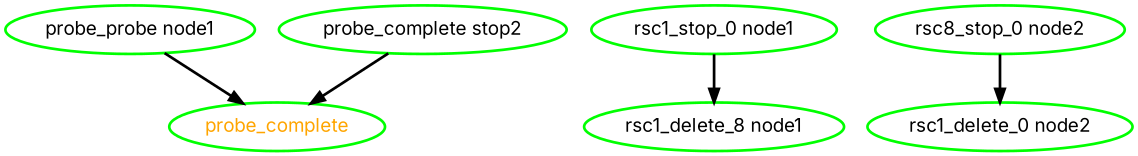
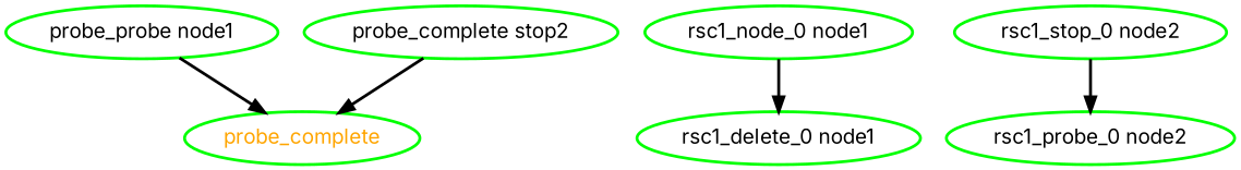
  digraph {
    fontname=Inter
    node [color=green fontcolor=black fontname=Inter style=bold]
    edge [fontname=Inter style=bold]
    probe_complete [fontcolor=orange]
    n2 [label="probe_probe node1"]
    n3 [label="probe_complete stop2"]
-   "rsc1_stop_0 node1"
-   "rsc1_delete_0 node1" [label="rsc1_delete_8 node1"]
-   "rsc1_stop_0 node2" [label="rsc8_stop_0 node2"]
-   "rsc1_delete_0 node2"
+   "rsc1_stop_0 node1" [label="rsc1_node_0 node1"]
+   "rsc1_delete_0 node1"
+   "rsc1_stop_0 node2"
+   "rsc1_delete_0 node2" [label="rsc1_probe_0 node2"]
    n2 -> probe_complete
    n3 -> probe_complete
    "rsc1_stop_0 node1" -> "rsc1_delete_0 node1"
    "rsc1_stop_0 node2" -> "rsc1_delete_0 node2"
  }
